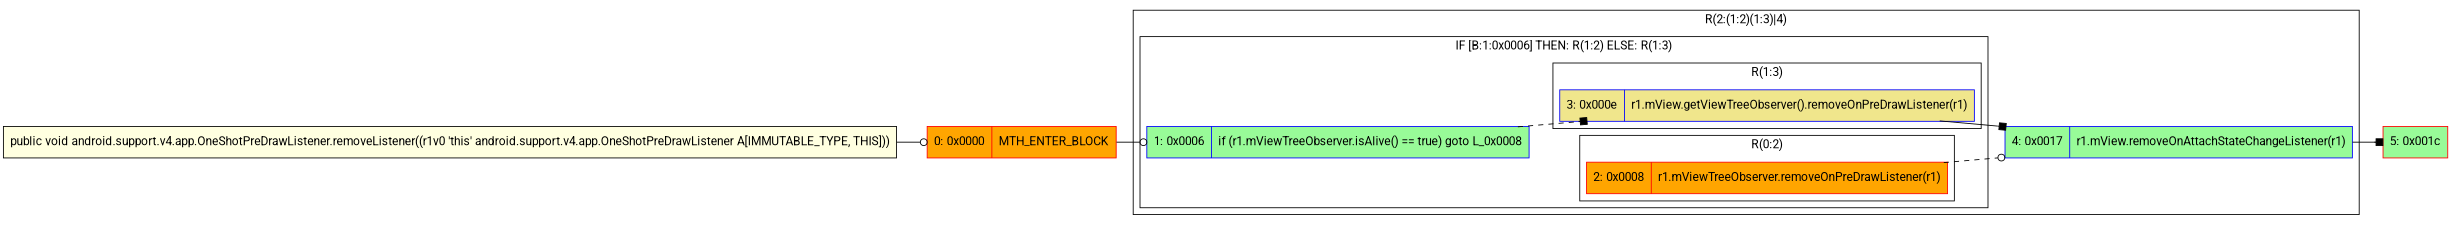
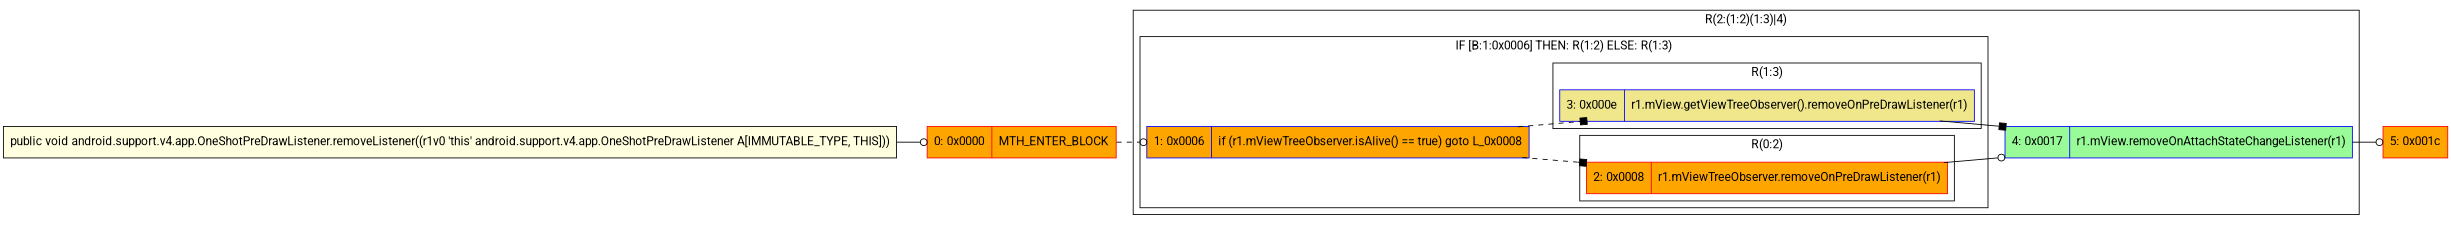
  digraph {
    fontname=Roboto
    rankdir=LR
    node [color=red fillcolor=orange fontname=Roboto shape=record style=filled]
    edge [arrowhead=odot fontname=Roboto style=dashed]
    n1 [label="{2\:\ 0x0008|r1.mViewTreeObserver.removeOnPreDrawListener(r1)\l}"]
    n2 [color=blue fillcolor=khaki label="{3\:\ 0x000e|r1.mView.getViewTreeObserver().removeOnPreDrawListener(r1)\l}"]
-   n3 [color=blue fillcolor=palegreen label="{1\:\ 0x0006|if (r1.mViewTreeObserver.isAlive() == true) goto L_0x0008\l}"]
+   n3 [color=blue label="{1\:\ 0x0006|if (r1.mViewTreeObserver.isAlive() == true) goto L_0x0008\l}"]
    n4 [color=blue fillcolor=palegreen label="{4\:\ 0x0017|r1.mView.removeOnAttachStateChangeListener(r1)\l}"]
-   n5 [fillcolor=palegreen label="{5\:\ 0x001c}"]
+   n5 [label="{5\:\ 0x001c}"]
    n6 [label="{0\:\ 0x0000|MTH_ENTER_BLOCK\l}"]
    n7 [fillcolor=lightyellow label="{public void android.support.v4.app.OneShotPreDrawListener.removeListener((r1v0 'this' android.support.v4.app.OneShotPreDrawListener A[IMMUTABLE_TYPE, THIS])) }" color=""]
    subgraph cluster_1 {
      label="R(2:(1:2)(1:3)|4)"
      n4
      subgraph cluster_2 {
        label="IF [B:1:0x0006] THEN: R(1:2) ELSE: R(1:3)"
        n3
        subgraph cluster_3 {
          label="R(0:2)"
          n1
        }
        subgraph cluster_4 {
          label="R(1:3)"
          n2
        }
      }
    }
-   n1 -> n4
+   n1 -> n4 [style=solid]
    n2 -> n4 [arrowhead=box style=solid]
+   n3 -> n1 [arrowhead=box]
    n3 -> n2 [arrowhead=box]
-   n4 -> n5 [arrowhead=box style=solid]
-   n6 -> n3 [style=solid]
+   n4 -> n5 [style=solid]
+   n6 -> n3
    n7 -> n6 [style=solid]
  }
